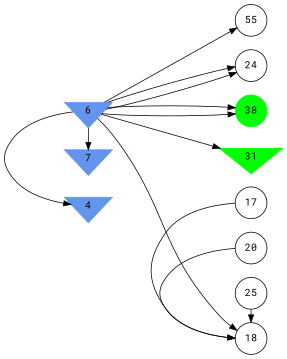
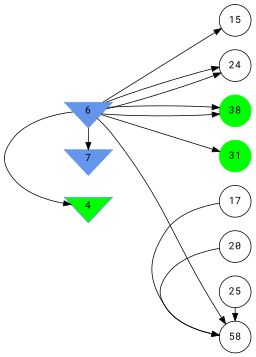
  digraph {
    fontname="Roboto Mono"
    rankdir=LR
    ranksep=2.0
    node [color=black fontname="Roboto Mono" shape=circle]
    edge [fontname="Roboto Mono"]
-   4 [color=cornflowerblue shape=invtriangle style=filled]
+   4 [color=cornflowerblue shape=invtriangle style=filled fillcolor=green]
    6 [color=cornflowerblue shape=invtriangle style=filled]
    7 [color=cornflowerblue shape=invtriangle style=filled]
-   15 [label=55]
-   18
+   15
+   18 [label=58]
    n6 [label=17]
    20
    24
    25
    n10 [color=green label=38 style=filled]
-   31 [color=green shape=invtriangle style=filled]
+   31 [color=green style=filled]
    subgraph sub_1 {
      rank=same
      4
      6
      7
    }
    subgraph sub_2 {
      rank=same
      15
      18
      n6
      20
      24
      25
    }
    subgraph sub_3 {
      rank=same
      n10
      31
    }
    6 -> 4
    6 -> 7
    6 -> 15
    6 -> 18
    6 -> 24
    6 -> 24
    6 -> n10
    6 -> n10
    6 -> 31
    n6 -> 18
    20 -> 18
    25 -> 18
  }
